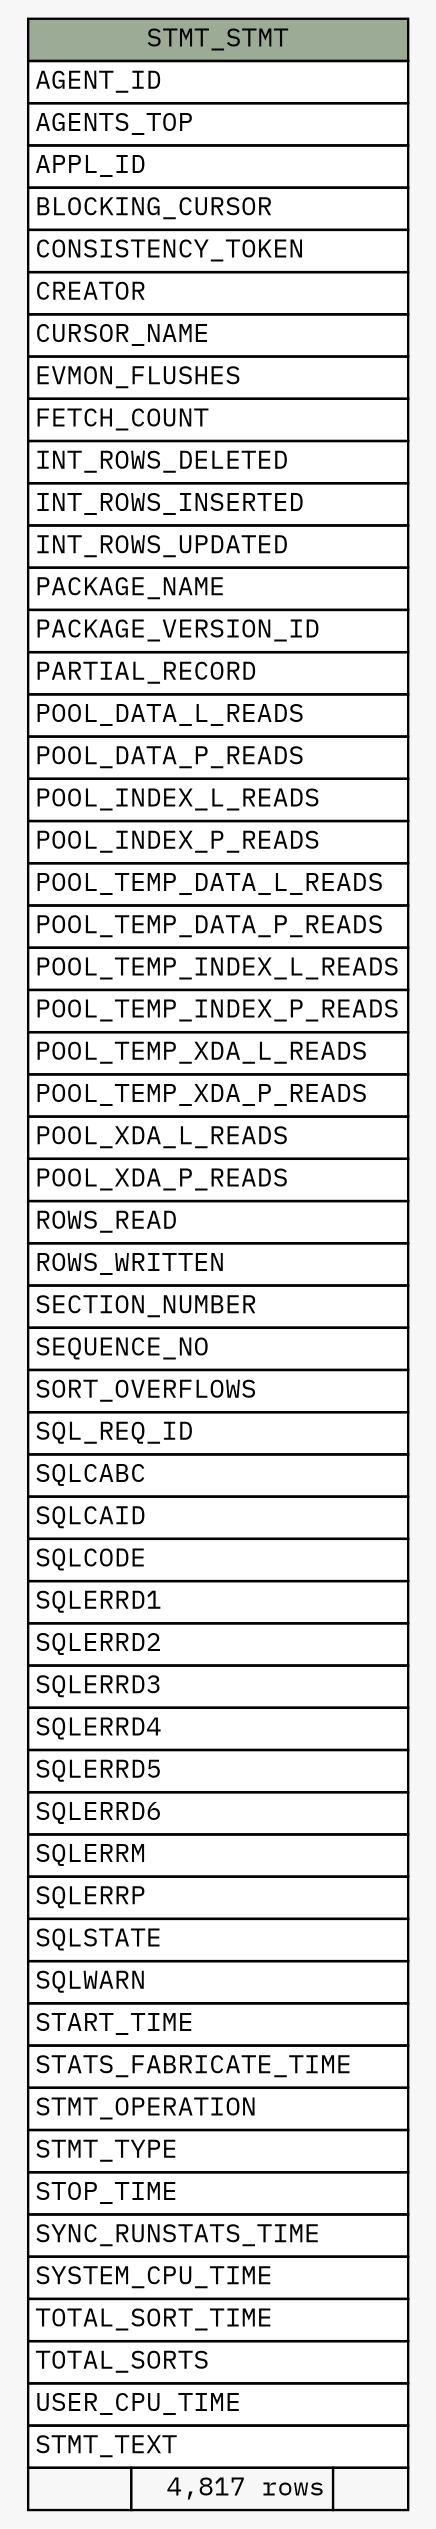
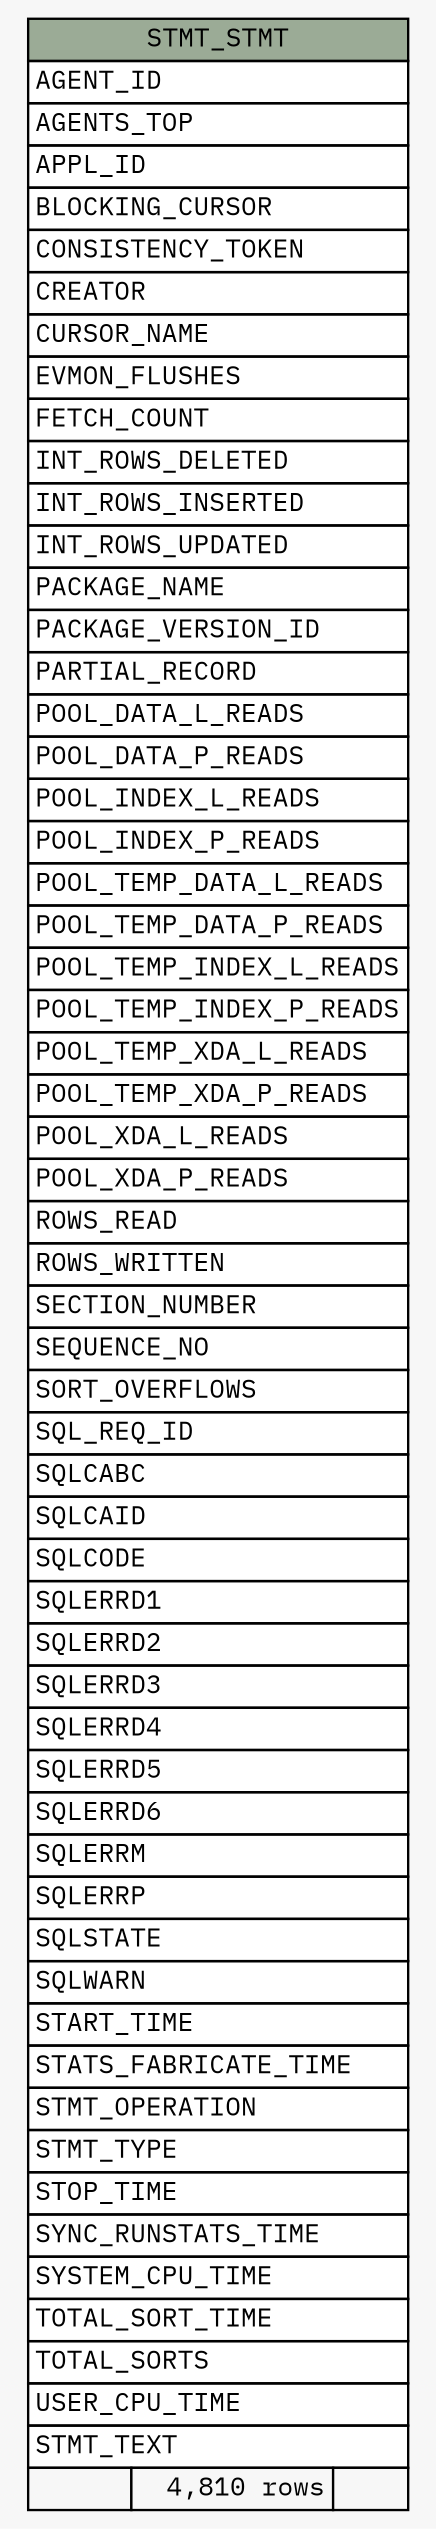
  digraph {
    bgcolor="#f7f7f7"
    fontname="IBM Plex Mono"
    fontsize=11
    nodesep=0.18
    rankdir=RL
    ranksep=0.46
-   n1 [fontname="IBM Plex Mono" fontsize=11 label=<     <TABLE BORDER="0" CELLBORDER="1" CELLSPACING="0" BGCOLOR="#ffffff">       <TR><TD COLSPAN="3" BGCOLOR="#9bab96" ALIGN="CENTER">STMT_STMT</TD></TR>       <TR><TD PORT="AGENT_ID" COLSPAN="3" ALIGN="LEFT">AGENT_ID</TD></TR>       <TR><TD PORT="AGENTS_TOP" COLSPAN="3" ALIGN="LEFT">AGENTS_TOP</TD></TR>       <TR><TD PORT="APPL_ID" COLSPAN="3" ALIGN="LEFT">APPL_ID</TD></TR>       <TR><TD PORT="BLOCKING_CURSOR" COLSPAN="3" ALIGN="LEFT">BLOCKING_CURSOR</TD></TR>       <TR><TD PORT="CONSISTENCY_TOKEN" COLSPAN="3" ALIGN="LEFT">CONSISTENCY_TOKEN</TD></TR>       <TR><TD PORT="CREATOR" COLSPAN="3" ALIGN="LEFT">CREATOR</TD></TR>       <TR><TD PORT="CURSOR_NAME" COLSPAN="3" ALIGN="LEFT">CURSOR_NAME</TD></TR>       <TR><TD PORT="EVMON_FLUSHES" COLSPAN="3" ALIGN="LEFT">EVMON_FLUSHES</TD></TR>       <TR><TD PORT="FETCH_COUNT" COLSPAN="3" ALIGN="LEFT">FETCH_COUNT</TD></TR>       <TR><TD PORT="INT_ROWS_DELETED" COLSPAN="3" ALIGN="LEFT">INT_ROWS_DELETED</TD></TR>       <TR><TD PORT="INT_ROWS_INSERTED" COLSPAN="3" ALIGN="LEFT">INT_ROWS_INSERTED</TD></TR>       <TR><TD PORT="INT_ROWS_UPDATED" COLSPAN="3" ALIGN="LEFT">INT_ROWS_UPDATED</TD></TR>       <TR><TD PORT="PACKAGE_NAME" COLSPAN="3" ALIGN="LEFT">PACKAGE_NAME</TD></TR>       <TR><TD PORT="PACKAGE_VERSION_ID" COLSPAN="3" ALIGN="LEFT">PACKAGE_VERSION_ID</TD></TR>       <TR><TD PORT="PARTIAL_RECORD" COLSPAN="3" ALIGN="LEFT">PARTIAL_RECORD</TD></TR>       <TR><TD PORT="POOL_DATA_L_READS" COLSPAN="3" ALIGN="LEFT">POOL_DATA_L_READS</TD></TR>       <TR><TD PORT="POOL_DATA_P_READS" COLSPAN="3" ALIGN="LEFT">POOL_DATA_P_READS</TD></TR>       <TR><TD PORT="POOL_INDEX_L_READS" COLSPAN="3" ALIGN="LEFT">POOL_INDEX_L_READS</TD></TR>       <TR><TD PORT="POOL_INDEX_P_READS" COLSPAN="3" ALIGN="LEFT">POOL_INDEX_P_READS</TD></TR>       <TR><TD PORT="POOL_TEMP_DATA_L_READS" COLSPAN="3" ALIGN="LEFT">POOL_TEMP_DATA_L_READS</TD></TR>       <TR><TD PORT="POOL_TEMP_DATA_P_READS" COLSPAN="3" ALIGN="LEFT">POOL_TEMP_DATA_P_READS</TD></TR>       <TR><TD PORT="POOL_TEMP_INDEX_L_READS" COLSPAN="3" ALIGN="LEFT">POOL_TEMP_INDEX_L_READS</TD></TR>       <TR><TD PORT="POOL_TEMP_INDEX_P_READS" COLSPAN="3" ALIGN="LEFT">POOL_TEMP_INDEX_P_READS</TD></TR>       <TR><TD PORT="POOL_TEMP_XDA_L_READS" COLSPAN="3" ALIGN="LEFT">POOL_TEMP_XDA_L_READS</TD></TR>       <TR><TD PORT="POOL_TEMP_XDA_P_READS" COLSPAN="3" ALIGN="LEFT">POOL_TEMP_XDA_P_READS</TD></TR>       <TR><TD PORT="POOL_XDA_L_READS" COLSPAN="3" ALIGN="LEFT">POOL_XDA_L_READS</TD></TR>       <TR><TD PORT="POOL_XDA_P_READS" COLSPAN="3" ALIGN="LEFT">POOL_XDA_P_READS</TD></TR>       <TR><TD PORT="ROWS_READ" COLSPAN="3" ALIGN="LEFT">ROWS_READ</TD></TR>       <TR><TD PORT="ROWS_WRITTEN" COLSPAN="3" ALIGN="LEFT">ROWS_WRITTEN</TD></TR>       <TR><TD PORT="SECTION_NUMBER" COLSPAN="3" ALIGN="LEFT">SECTION_NUMBER</TD></TR>       <TR><TD PORT="SEQUENCE_NO" COLSPAN="3" ALIGN="LEFT">SEQUENCE_NO</TD></TR>       <TR><TD PORT="SORT_OVERFLOWS" COLSPAN="3" ALIGN="LEFT">SORT_OVERFLOWS</TD></TR>       <TR><TD PORT="SQL_REQ_ID" COLSPAN="3" ALIGN="LEFT">SQL_REQ_ID</TD></TR>       <TR><TD PORT="SQLCABC" COLSPAN="3" ALIGN="LEFT">SQLCABC</TD></TR>       <TR><TD PORT="SQLCAID" COLSPAN="3" ALIGN="LEFT">SQLCAID</TD></TR>       <TR><TD PORT="SQLCODE" COLSPAN="3" ALIGN="LEFT">SQLCODE</TD></TR>       <TR><TD PORT="SQLERRD1" COLSPAN="3" ALIGN="LEFT">SQLERRD1</TD></TR>       <TR><TD PORT="SQLERRD2" COLSPAN="3" ALIGN="LEFT">SQLERRD2</TD></TR>       <TR><TD PORT="SQLERRD3" COLSPAN="3" ALIGN="LEFT">SQLERRD3</TD></TR>       <TR><TD PORT="SQLERRD4" COLSPAN="3" ALIGN="LEFT">SQLERRD4</TD></TR>       <TR><TD PORT="SQLERRD5" COLSPAN="3" ALIGN="LEFT">SQLERRD5</TD></TR>       <TR><TD PORT="SQLERRD6" COLSPAN="3" ALIGN="LEFT">SQLERRD6</TD></TR>       <TR><TD PORT="SQLERRM" COLSPAN="3" ALIGN="LEFT">SQLERRM</TD></TR>       <TR><TD PORT="SQLERRP" COLSPAN="3" ALIGN="LEFT">SQLERRP</TD></TR>       <TR><TD PORT="SQLSTATE" COLSPAN="3" ALIGN="LEFT">SQLSTATE</TD></TR>       <TR><TD PORT="SQLWARN" COLSPAN="3" ALIGN="LEFT">SQLWARN</TD></TR>       <TR><TD PORT="START_TIME" COLSPAN="3" ALIGN="LEFT">START_TIME</TD></TR>       <TR><TD PORT="STATS_FABRICATE_TIME" COLSPAN="3" ALIGN="LEFT">STATS_FABRICATE_TIME</TD></TR>       <TR><TD PORT="STMT_OPERATION" COLSPAN="3" ALIGN="LEFT">STMT_OPERATION</TD></TR>       <TR><TD PORT="STMT_TYPE" COLSPAN="3" ALIGN="LEFT">STMT_TYPE</TD></TR>       <TR><TD PORT="STOP_TIME" COLSPAN="3" ALIGN="LEFT">STOP_TIME</TD></TR>       <TR><TD PORT="SYNC_RUNSTATS_TIME" COLSPAN="3" ALIGN="LEFT">SYNC_RUNSTATS_TIME</TD></TR>       <TR><TD PORT="SYSTEM_CPU_TIME" COLSPAN="3" ALIGN="LEFT">SYSTEM_CPU_TIME</TD></TR>       <TR><TD PORT="TOTAL_SORT_TIME" COLSPAN="3" ALIGN="LEFT">TOTAL_SORT_TIME</TD></TR>       <TR><TD PORT="TOTAL_SORTS" COLSPAN="3" ALIGN="LEFT">TOTAL_SORTS</TD></TR>       <TR><TD PORT="USER_CPU_TIME" COLSPAN="3" ALIGN="LEFT">USER_CPU_TIME</TD></TR>       <TR><TD PORT="STMT_TEXT" COLSPAN="3" ALIGN="LEFT">STMT_TEXT</TD></TR>       <TR><TD ALIGN="LEFT" BGCOLOR="#f7f7f7">  </TD><TD ALIGN="RIGHT" BGCOLOR="#f7f7f7">4,817 rows</TD><TD ALIGN="RIGHT" BGCOLOR="#f7f7f7">  </TD></TR>     </TABLE>> shape=plaintext]
+   n1 [fontname="IBM Plex Mono" fontsize=11 label=<     <TABLE BORDER="0" CELLBORDER="1" CELLSPACING="0" BGCOLOR="#ffffff">       <TR><TD COLSPAN="3" BGCOLOR="#9bab96" ALIGN="CENTER">STMT_STMT</TD></TR>       <TR><TD PORT="AGENT_ID" COLSPAN="3" ALIGN="LEFT">AGENT_ID</TD></TR>       <TR><TD PORT="AGENTS_TOP" COLSPAN="3" ALIGN="LEFT">AGENTS_TOP</TD></TR>       <TR><TD PORT="APPL_ID" COLSPAN="3" ALIGN="LEFT">APPL_ID</TD></TR>       <TR><TD PORT="BLOCKING_CURSOR" COLSPAN="3" ALIGN="LEFT">BLOCKING_CURSOR</TD></TR>       <TR><TD PORT="CONSISTENCY_TOKEN" COLSPAN="3" ALIGN="LEFT">CONSISTENCY_TOKEN</TD></TR>       <TR><TD PORT="CREATOR" COLSPAN="3" ALIGN="LEFT">CREATOR</TD></TR>       <TR><TD PORT="CURSOR_NAME" COLSPAN="3" ALIGN="LEFT">CURSOR_NAME</TD></TR>       <TR><TD PORT="EVMON_FLUSHES" COLSPAN="3" ALIGN="LEFT">EVMON_FLUSHES</TD></TR>       <TR><TD PORT="FETCH_COUNT" COLSPAN="3" ALIGN="LEFT">FETCH_COUNT</TD></TR>       <TR><TD PORT="INT_ROWS_DELETED" COLSPAN="3" ALIGN="LEFT">INT_ROWS_DELETED</TD></TR>       <TR><TD PORT="INT_ROWS_INSERTED" COLSPAN="3" ALIGN="LEFT">INT_ROWS_INSERTED</TD></TR>       <TR><TD PORT="INT_ROWS_UPDATED" COLSPAN="3" ALIGN="LEFT">INT_ROWS_UPDATED</TD></TR>       <TR><TD PORT="PACKAGE_NAME" COLSPAN="3" ALIGN="LEFT">PACKAGE_NAME</TD></TR>       <TR><TD PORT="PACKAGE_VERSION_ID" COLSPAN="3" ALIGN="LEFT">PACKAGE_VERSION_ID</TD></TR>       <TR><TD PORT="PARTIAL_RECORD" COLSPAN="3" ALIGN="LEFT">PARTIAL_RECORD</TD></TR>       <TR><TD PORT="POOL_DATA_L_READS" COLSPAN="3" ALIGN="LEFT">POOL_DATA_L_READS</TD></TR>       <TR><TD PORT="POOL_DATA_P_READS" COLSPAN="3" ALIGN="LEFT">POOL_DATA_P_READS</TD></TR>       <TR><TD PORT="POOL_INDEX_L_READS" COLSPAN="3" ALIGN="LEFT">POOL_INDEX_L_READS</TD></TR>       <TR><TD PORT="POOL_INDEX_P_READS" COLSPAN="3" ALIGN="LEFT">POOL_INDEX_P_READS</TD></TR>       <TR><TD PORT="POOL_TEMP_DATA_L_READS" COLSPAN="3" ALIGN="LEFT">POOL_TEMP_DATA_L_READS</TD></TR>       <TR><TD PORT="POOL_TEMP_DATA_P_READS" COLSPAN="3" ALIGN="LEFT">POOL_TEMP_DATA_P_READS</TD></TR>       <TR><TD PORT="POOL_TEMP_INDEX_L_READS" COLSPAN="3" ALIGN="LEFT">POOL_TEMP_INDEX_L_READS</TD></TR>       <TR><TD PORT="POOL_TEMP_INDEX_P_READS" COLSPAN="3" ALIGN="LEFT">POOL_TEMP_INDEX_P_READS</TD></TR>       <TR><TD PORT="POOL_TEMP_XDA_L_READS" COLSPAN="3" ALIGN="LEFT">POOL_TEMP_XDA_L_READS</TD></TR>       <TR><TD PORT="POOL_TEMP_XDA_P_READS" COLSPAN="3" ALIGN="LEFT">POOL_TEMP_XDA_P_READS</TD></TR>       <TR><TD PORT="POOL_XDA_L_READS" COLSPAN="3" ALIGN="LEFT">POOL_XDA_L_READS</TD></TR>       <TR><TD PORT="POOL_XDA_P_READS" COLSPAN="3" ALIGN="LEFT">POOL_XDA_P_READS</TD></TR>       <TR><TD PORT="ROWS_READ" COLSPAN="3" ALIGN="LEFT">ROWS_READ</TD></TR>       <TR><TD PORT="ROWS_WRITTEN" COLSPAN="3" ALIGN="LEFT">ROWS_WRITTEN</TD></TR>       <TR><TD PORT="SECTION_NUMBER" COLSPAN="3" ALIGN="LEFT">SECTION_NUMBER</TD></TR>       <TR><TD PORT="SEQUENCE_NO" COLSPAN="3" ALIGN="LEFT">SEQUENCE_NO</TD></TR>       <TR><TD PORT="SORT_OVERFLOWS" COLSPAN="3" ALIGN="LEFT">SORT_OVERFLOWS</TD></TR>       <TR><TD PORT="SQL_REQ_ID" COLSPAN="3" ALIGN="LEFT">SQL_REQ_ID</TD></TR>       <TR><TD PORT="SQLCABC" COLSPAN="3" ALIGN="LEFT">SQLCABC</TD></TR>       <TR><TD PORT="SQLCAID" COLSPAN="3" ALIGN="LEFT">SQLCAID</TD></TR>       <TR><TD PORT="SQLCODE" COLSPAN="3" ALIGN="LEFT">SQLCODE</TD></TR>       <TR><TD PORT="SQLERRD1" COLSPAN="3" ALIGN="LEFT">SQLERRD1</TD></TR>       <TR><TD PORT="SQLERRD2" COLSPAN="3" ALIGN="LEFT">SQLERRD2</TD></TR>       <TR><TD PORT="SQLERRD3" COLSPAN="3" ALIGN="LEFT">SQLERRD3</TD></TR>       <TR><TD PORT="SQLERRD4" COLSPAN="3" ALIGN="LEFT">SQLERRD4</TD></TR>       <TR><TD PORT="SQLERRD5" COLSPAN="3" ALIGN="LEFT">SQLERRD5</TD></TR>       <TR><TD PORT="SQLERRD6" COLSPAN="3" ALIGN="LEFT">SQLERRD6</TD></TR>       <TR><TD PORT="SQLERRM" COLSPAN="3" ALIGN="LEFT">SQLERRM</TD></TR>       <TR><TD PORT="SQLERRP" COLSPAN="3" ALIGN="LEFT">SQLERRP</TD></TR>       <TR><TD PORT="SQLSTATE" COLSPAN="3" ALIGN="LEFT">SQLSTATE</TD></TR>       <TR><TD PORT="SQLWARN" COLSPAN="3" ALIGN="LEFT">SQLWARN</TD></TR>       <TR><TD PORT="START_TIME" COLSPAN="3" ALIGN="LEFT">START_TIME</TD></TR>       <TR><TD PORT="STATS_FABRICATE_TIME" COLSPAN="3" ALIGN="LEFT">STATS_FABRICATE_TIME</TD></TR>       <TR><TD PORT="STMT_OPERATION" COLSPAN="3" ALIGN="LEFT">STMT_OPERATION</TD></TR>       <TR><TD PORT="STMT_TYPE" COLSPAN="3" ALIGN="LEFT">STMT_TYPE</TD></TR>       <TR><TD PORT="STOP_TIME" COLSPAN="3" ALIGN="LEFT">STOP_TIME</TD></TR>       <TR><TD PORT="SYNC_RUNSTATS_TIME" COLSPAN="3" ALIGN="LEFT">SYNC_RUNSTATS_TIME</TD></TR>       <TR><TD PORT="SYSTEM_CPU_TIME" COLSPAN="3" ALIGN="LEFT">SYSTEM_CPU_TIME</TD></TR>       <TR><TD PORT="TOTAL_SORT_TIME" COLSPAN="3" ALIGN="LEFT">TOTAL_SORT_TIME</TD></TR>       <TR><TD PORT="TOTAL_SORTS" COLSPAN="3" ALIGN="LEFT">TOTAL_SORTS</TD></TR>       <TR><TD PORT="USER_CPU_TIME" COLSPAN="3" ALIGN="LEFT">USER_CPU_TIME</TD></TR>       <TR><TD PORT="STMT_TEXT" COLSPAN="3" ALIGN="LEFT">STMT_TEXT</TD></TR>       <TR><TD ALIGN="LEFT" BGCOLOR="#f7f7f7">  </TD><TD ALIGN="RIGHT" BGCOLOR="#f7f7f7">4,810 rows</TD><TD ALIGN="RIGHT" BGCOLOR="#f7f7f7">  </TD></TR>     </TABLE>> shape=plaintext]
  }
